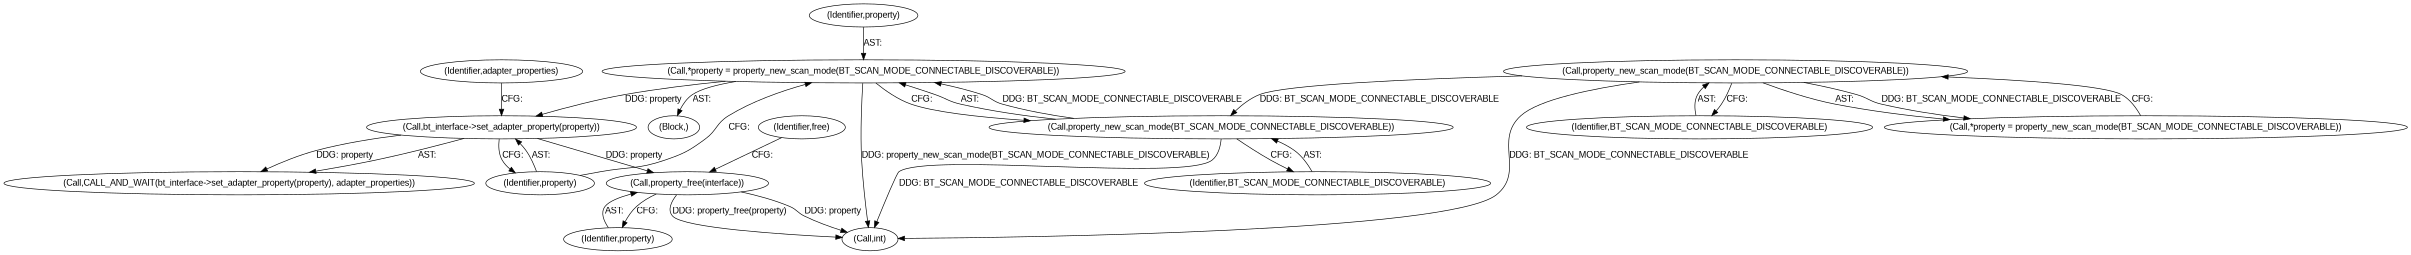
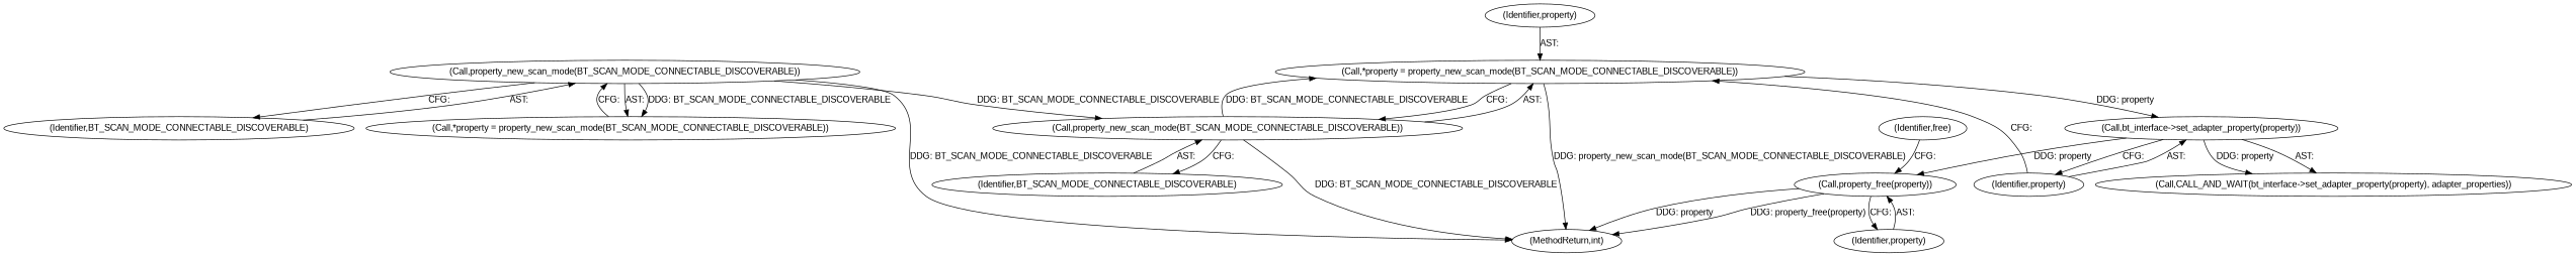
  digraph {
    fontname="Liberation Sans"
    node [fontname="Liberation Sans"]
    edge [fontname="Liberation Sans"]
-   n1 [label="(Call,property_free(interface))"]
+   n1 [label="(Call,property_free(property))"]
    n2 [label="(Identifier,property)"]
-   n3 [label="(Call,int)"]
-   n4 [label="(Block,)"]
+   n3 [label="(MethodReturn,int)"]
    n5 [label="(Call,bt_interface->set_adapter_property(property))"]
    n6 [label="(Identifier,property)"]
    n7 [label="(Call,CALL_AND_WAIT(bt_interface->set_adapter_property(property), adapter_properties))"]
    n8 [label="(Call,*property = property_new_scan_mode(BT_SCAN_MODE_CONNECTABLE_DISCOVERABLE))"]
    n9 [label="(Call,property_new_scan_mode(BT_SCAN_MODE_CONNECTABLE_DISCOVERABLE))"]
    n10 [label="(Identifier,BT_SCAN_MODE_CONNECTABLE_DISCOVERABLE)"]
    n11 [label="(Call,property_new_scan_mode(BT_SCAN_MODE_CONNECTABLE_DISCOVERABLE))"]
    n12 [label="(Identifier,BT_SCAN_MODE_CONNECTABLE_DISCOVERABLE)"]
    n13 [label="(Call,*property = property_new_scan_mode(BT_SCAN_MODE_CONNECTABLE_DISCOVERABLE))"]
    n14 [label="(Identifier,free)"]
-   n15 [label="(Identifier,adapter_properties)"]
    n16 [label="(Identifier,property)"]
    n1 -> n2 [label="CFG: "]
    n1 -> n3 [label="DDG: property"]
    n1 -> n3 [label="DDG: property_free(property)"]
    n2 -> n1 [label="AST: "]
    n5 -> n1 [label="DDG: property"]
    n5 -> n6 [label="CFG: "]
    n5 -> n7 [label="AST: "]
    n5 -> n7 [label="DDG: property"]
    n6 -> n5 [label="AST: "]
    n6 -> n8 [label="CFG: "]
    n8 -> n3 [label="DDG: property_new_scan_mode(BT_SCAN_MODE_CONNECTABLE_DISCOVERABLE)"]
-   n8 -> n4 [label="AST: "]
    n8 -> n5 [label="DDG: property"]
    n8 -> n9 [label="CFG: "]
    n9 -> n3 [label="DDG: BT_SCAN_MODE_CONNECTABLE_DISCOVERABLE"]
    n9 -> n8 [label="AST: "]
    n9 -> n8 [label="DDG: BT_SCAN_MODE_CONNECTABLE_DISCOVERABLE"]
    n9 -> n10 [label="CFG: "]
    n10 -> n9 [label="AST: "]
    n11 -> n3 [label="DDG: BT_SCAN_MODE_CONNECTABLE_DISCOVERABLE"]
    n11 -> n9 [label="DDG: BT_SCAN_MODE_CONNECTABLE_DISCOVERABLE"]
    n11 -> n12 [label="CFG: "]
    n11 -> n13 [label="AST: "]
    n11 -> n13 [label="DDG: BT_SCAN_MODE_CONNECTABLE_DISCOVERABLE"]
    n12 -> n11 [label="AST: "]
    n13 -> n11 [label="CFG: "]
    n14 -> n1 [label="CFG: "]
-   n15 -> n5 [label="CFG: "]
    n16 -> n8 [label="AST: "]
  }
